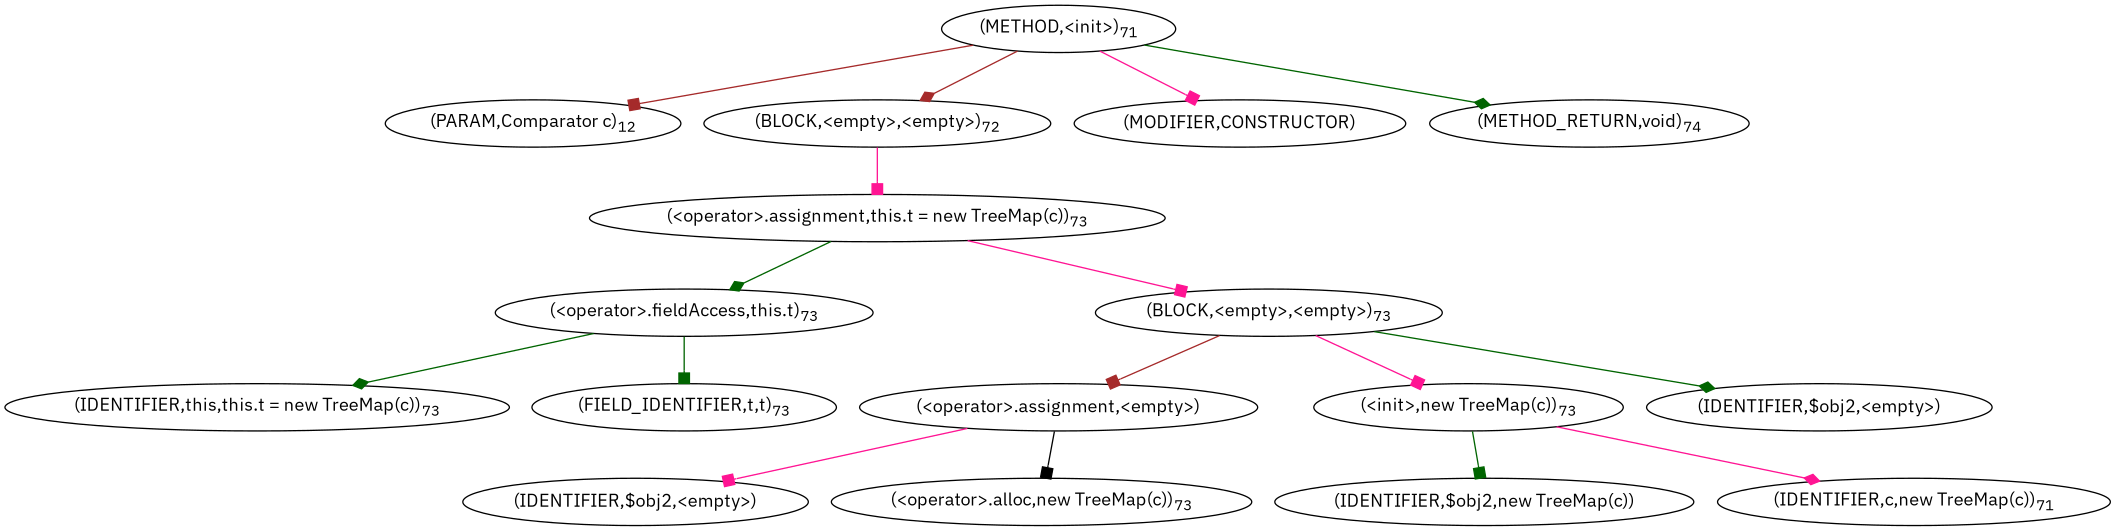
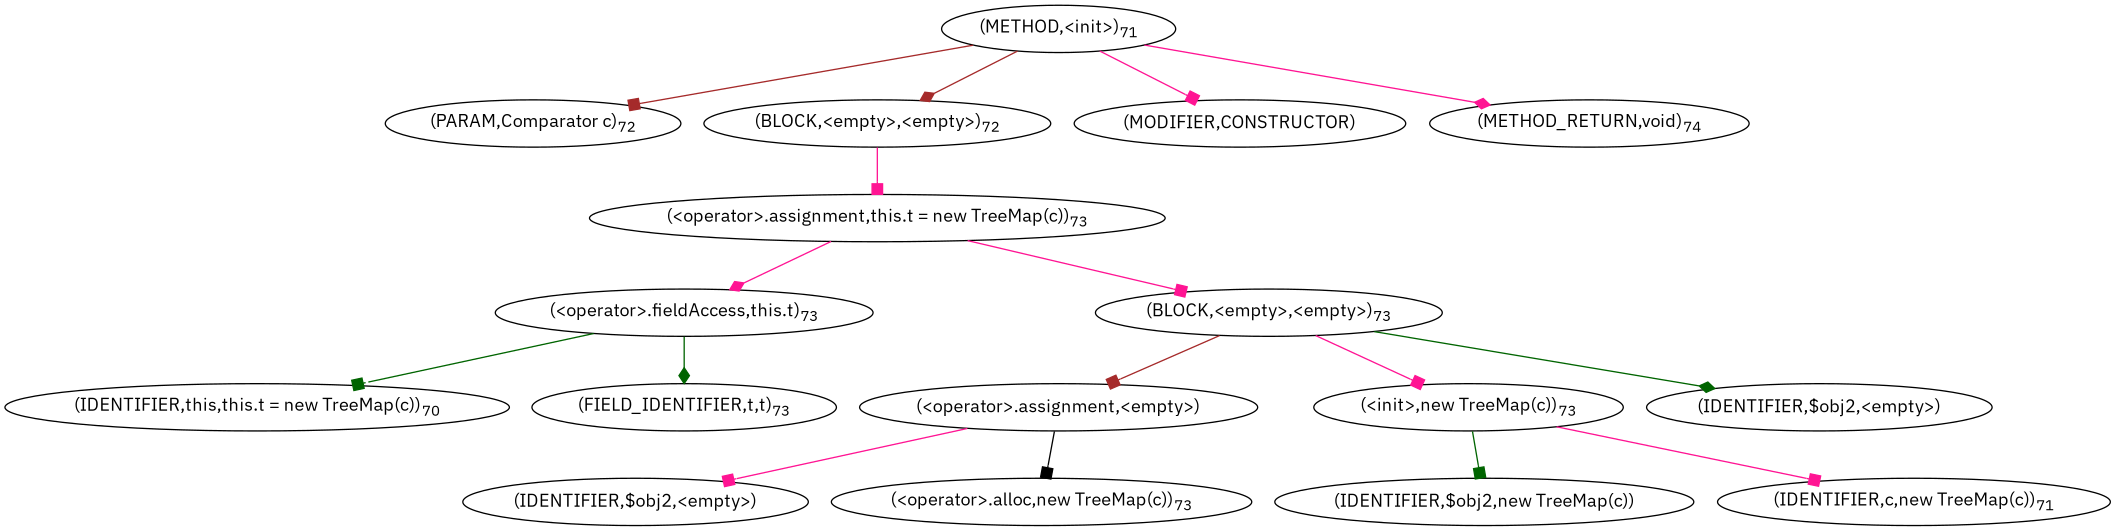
  digraph {
    fontname="IBM Plex Sans"
    node [fontname="IBM Plex Sans"]
    edge [arrowhead=box color=deeppink fontname="IBM Plex Sans"]
    n1 [label=<(METHOD,&lt;init&gt;)<SUB>71</SUB>>]
-   n2 [label=<(PARAM,Comparator c)<SUB>12</SUB>>]
+   n2 [label=<(PARAM,Comparator c)<SUB>72</SUB>>]
    n3 [label=<(BLOCK,&lt;empty&gt;,&lt;empty&gt;)<SUB>72</SUB>>]
    n4 [label=<(MODIFIER,CONSTRUCTOR)>]
    n5 [label=<(METHOD_RETURN,void)<SUB>74</SUB>>]
    n6 [label=<(&lt;operator&gt;.assignment,this.t = new TreeMap(c))<SUB>73</SUB>>]
    n7 [label=<(&lt;operator&gt;.fieldAccess,this.t)<SUB>73</SUB>>]
    n8 [label=<(BLOCK,&lt;empty&gt;,&lt;empty&gt;)<SUB>73</SUB>>]
-   n9 [label=<(IDENTIFIER,this,this.t = new TreeMap(c))<SUB>73</SUB>>]
+   n9 [label=<(IDENTIFIER,this,this.t = new TreeMap(c))<SUB>70</SUB>>]
    n10 [label=<(FIELD_IDENTIFIER,t,t)<SUB>73</SUB>>]
    n11 [label=<(&lt;operator&gt;.assignment,&lt;empty&gt;)>]
    n12 [label=<(&lt;init&gt;,new TreeMap(c))<SUB>73</SUB>>]
    n13 [label=<(IDENTIFIER,$obj2,&lt;empty&gt;)>]
    n14 [label=<(IDENTIFIER,$obj2,&lt;empty&gt;)>]
    n15 [label=<(&lt;operator&gt;.alloc,new TreeMap(c))<SUB>73</SUB>>]
    n16 [label=<(IDENTIFIER,$obj2,new TreeMap(c))>]
    n17 [label=<(IDENTIFIER,c,new TreeMap(c))<SUB>71</SUB>>]
    n1 -> n2 [color=brown]
    n1 -> n3 [arrowhead=diamond color=brown]
    n1 -> n4
-   n1 -> n5 [arrowhead=diamond color=darkgreen]
+   n1 -> n5 [arrowhead=diamond]
    n3 -> n6
-   n6 -> n7 [arrowhead=diamond color=darkgreen]
+   n6 -> n7 [arrowhead=diamond]
    n6 -> n8
-   n7 -> n9 [arrowhead=diamond color=darkgreen]
-   n7 -> n10 [color=darkgreen]
+   n7 -> n9 [color=darkgreen]
+   n7 -> n10 [arrowhead=diamond color=darkgreen]
    n8 -> n11 [color=brown]
    n8 -> n12
    n8 -> n13 [arrowhead=diamond color=darkgreen]
    n11 -> n14
    n11 -> n15 [color=black]
    n12 -> n16 [color=darkgreen]
-   n12 -> n17 [arrowhead=diamond]
+   n12 -> n17
  }
